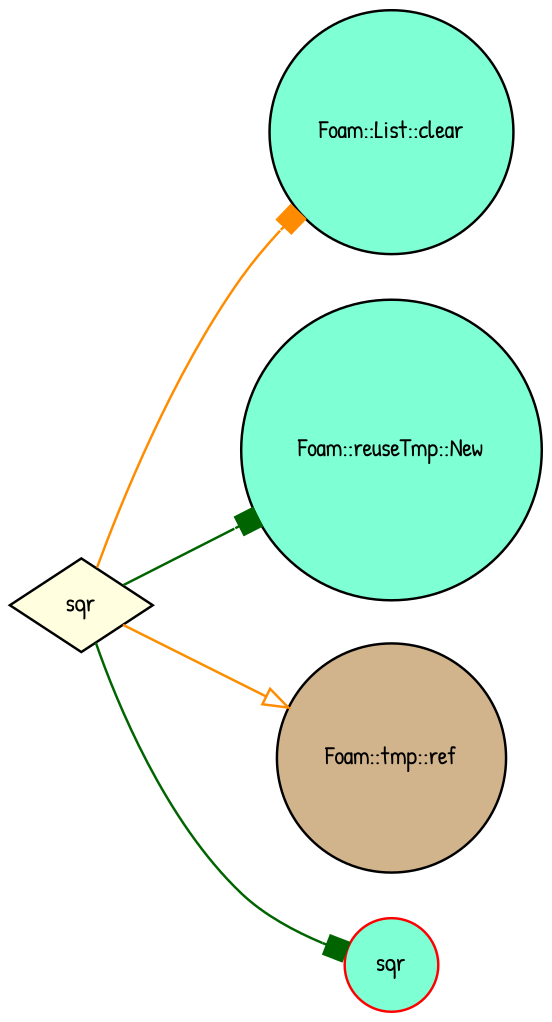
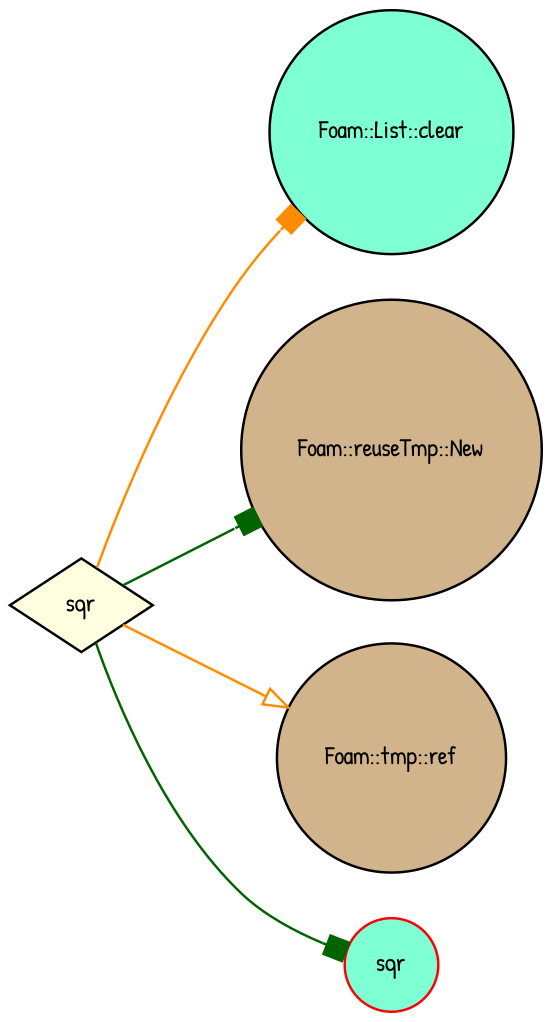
  digraph {
    rankdir=LR
    fontname="Patrick Hand"
    node [color=black fillcolor=aquamarine fontname="Patrick Hand" fontsize=10 shape=circle style=filled]
    edge [color=darkorange fontname="Patrick Hand" fontsize=10 labelfontname=Helvetica labelfontsize=10 style=solid arrowhead=box]
    n1 [fillcolor=lightyellow fontcolor=black height=0.2 label=sqr shape=diamond width=0.4]
    n2 [height=0.2 label="Foam::List::clear" width=0.4]
-   n3 [height=0.2 label="Foam::reuseTmp::New" width=0.4]
+   n3 [height=0.2 label="Foam::reuseTmp::New" width=0.4 fillcolor=tan]
    n4 [height=0.2 label="Foam::tmp::ref" width=0.4 fillcolor=tan]
    n5 [color=red height=0.2 label=sqr width=0.4]
    n1 -> n2
    n1 -> n3 [color=darkgreen]
    n1 -> n4 [arrowhead=onormal]
    n1 -> n5 [color=darkgreen]
  }
